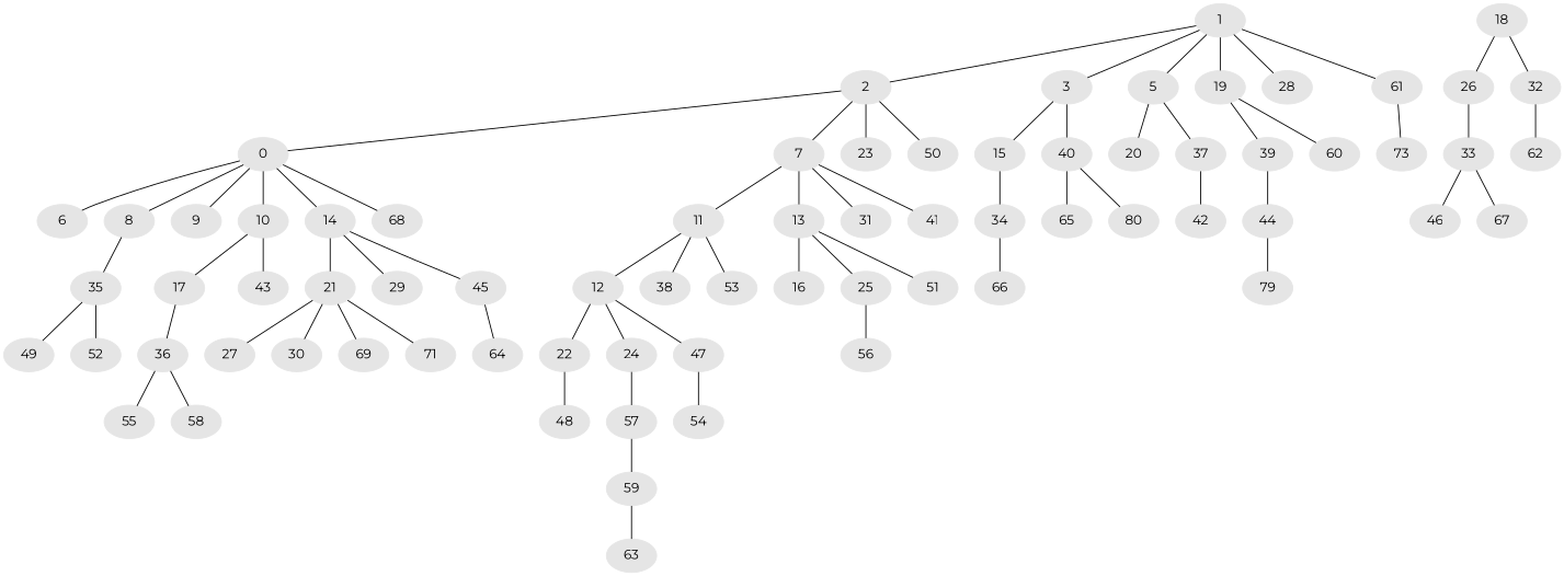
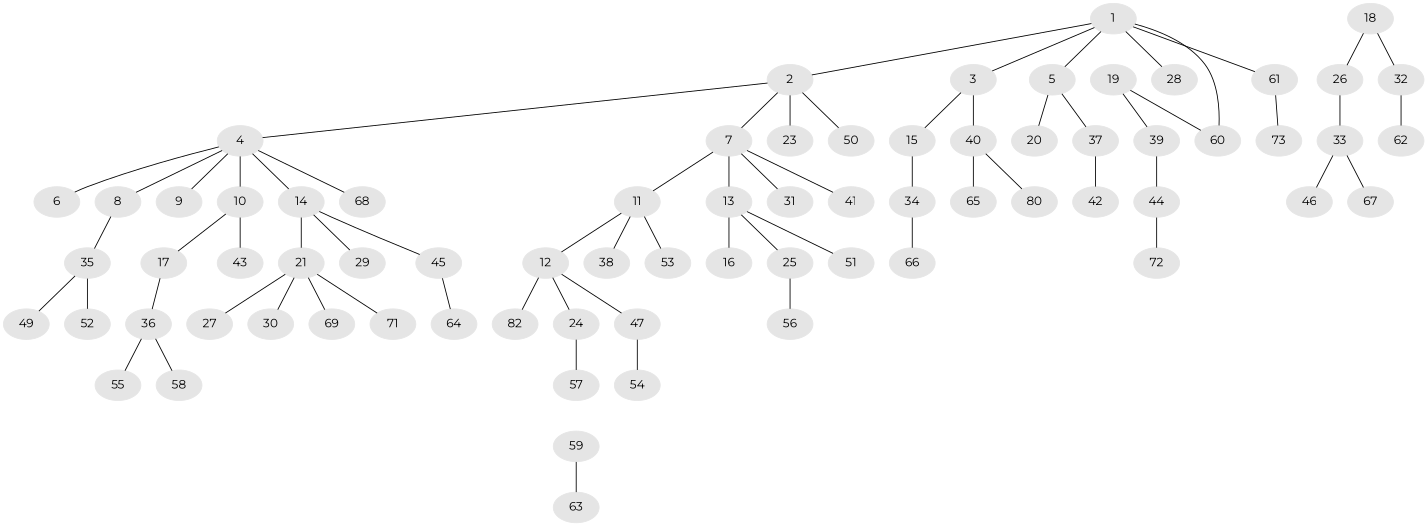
  graph {
    fontname=Montserrat
    node [color=gray90 fontname=Montserrat style=filled]
    edge [fontname=Montserrat]
    1
    2
    3
    5
    19
    28
    61
-   4 [label=0]
+   4
    7
    23
    50
    15
    40
    20
    37
    39
    60
    73
    6
    8
    9
    10
    14
    68
    11
    13
    31
    41
    34
    65
    n31 [label=80]
    35
    17
    43
    21
    29
    45
    42
    12
    38
    53
    16
    25
    51
    49
    52
    36
-   22
+   22 [label=82]
    24
    47
    18
    26
    32
-   48
    57
    54
    56
    27
    30
    69
    71
    64
    66
    55
    58
    33
    62
    44
    59
    46
    67
-   72 [label=79]
+   72
    63
    1 -- 2
    1 -- 3
    1 -- 5
-   1 -- 19
+   1 -- 60
    1 -- 28
    1 -- 61
    2 -- 4
    2 -- 7
    2 -- 23
    2 -- 50
    3 -- 15
    3 -- 40
    5 -- 20
    5 -- 37
    19 -- 39
    19 -- 60
    61 -- 73
    4 -- 6
    4 -- 8
    4 -- 9
    4 -- 10
    4 -- 14
    4 -- 68
    7 -- 11
    7 -- 13
    7 -- 31
    7 -- 41
    15 -- 34
    40 -- 65
    40 -- n31
    37 -- 42
    39 -- 44
    8 -- 35
    10 -- 17
    10 -- 43
    14 -- 21
    14 -- 29
    14 -- 45
    11 -- 12
    11 -- 38
    11 -- 53
    13 -- 16
    13 -- 25
    13 -- 51
    34 -- 66
    35 -- 49
    35 -- 52
    17 -- 36
    21 -- 27
    21 -- 30
    21 -- 69
    21 -- 71
    45 -- 64
    12 -- 22
    12 -- 24
    12 -- 47
    25 -- 56
    36 -- 55
    36 -- 58
-   22 -- 48
    24 -- 57
    47 -- 54
    18 -- 26
    18 -- 32
    26 -- 33
    32 -- 62
-   57 -- 59
    33 -- 46
    33 -- 67
    44 -- 72
    59 -- 63
  }
